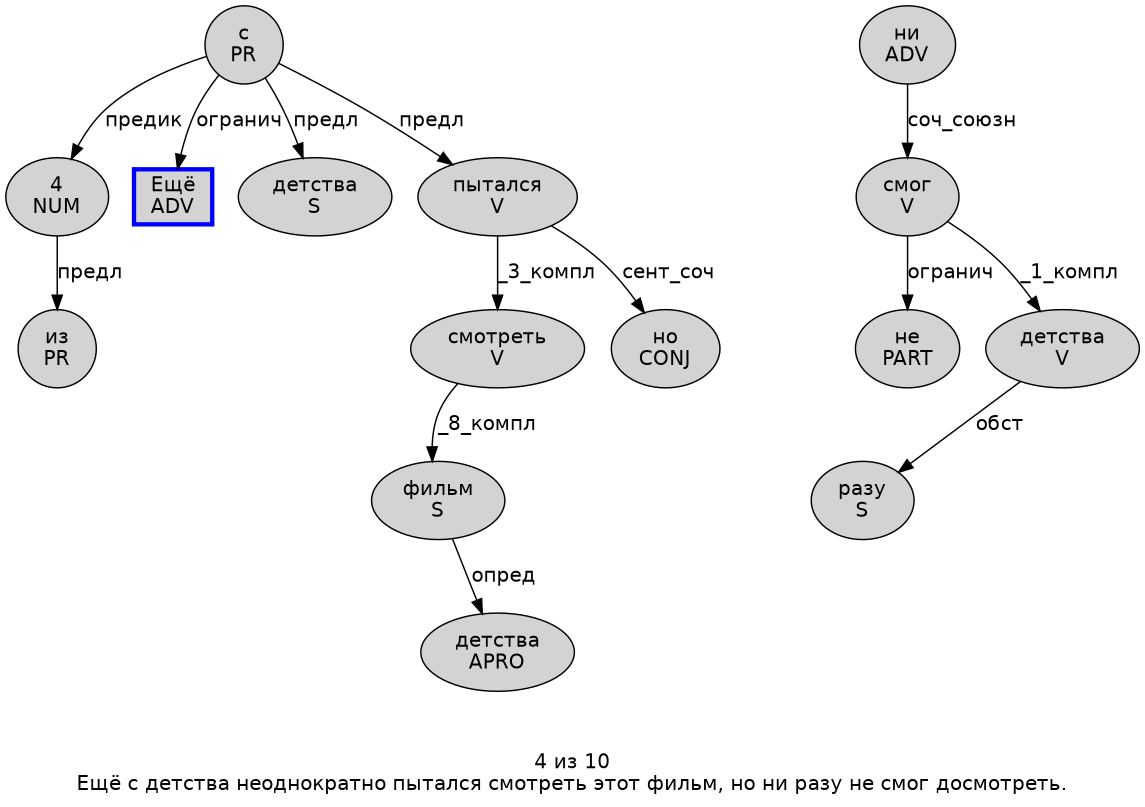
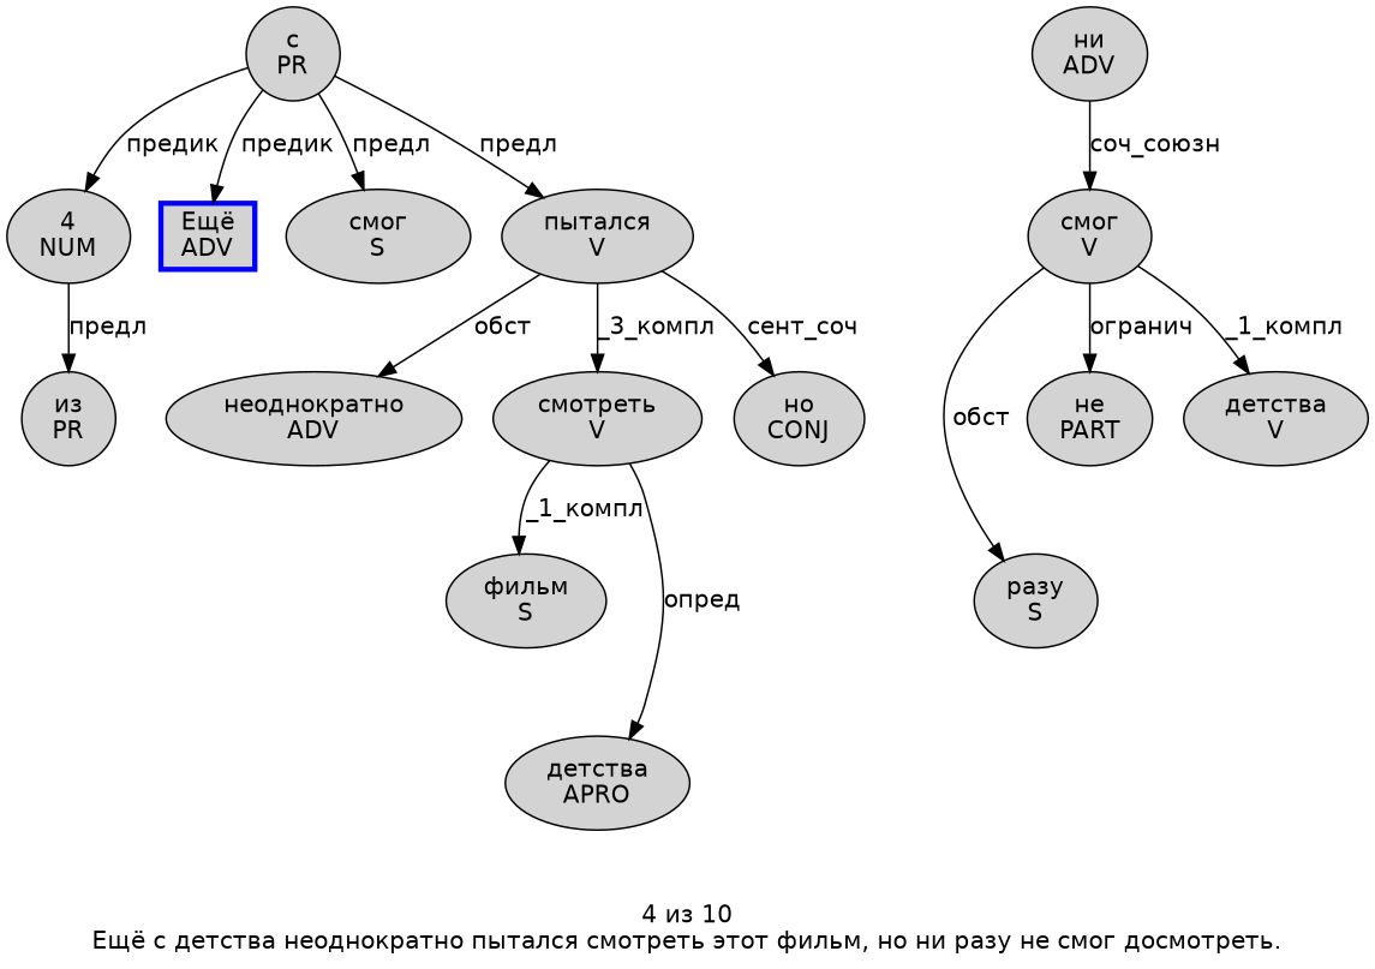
  digraph {
    fontname="DejaVu Sans"
    label="4 из 10\nЕщё с детства неоднократно пытался смотреть этот фильм, но ни разу не смог досмотреть."
    node [fillcolor=lightgray fontname="DejaVu Sans" penwidth=1 shape=ellipse style=filled]
    edge [fontname="DejaVu Sans"]
    n1 [label="4\nNUM"]
    n2 [label="из\nPR"]
    n3 [color=blue label="Ещё\nADV" penwidth=3 shape=box]
    n4 [label="с\nPR"]
-   n5 [label="детства\nS"]
+   n5 [label="смог\nS"]
    n6 [label="пытался\nV"]
+   n7 [label="неоднократно\nADV"]
    n8 [label="смотреть\nV"]
    n9 [label="но\nCONJ"]
    n10 [label="фильм\nS"]
    n11 [label="детства\nAPRO"]
    n12 [label="ни\nADV"]
    n13 [label="смог\nV"]
    n14 [label="разу\nS"]
    n15 [label="не\nPART"]
    n16 [label="детства\nV"]
    n1 -> n2 [label="предл"]
    n4 -> n1 [label="предик"]
-   n4 -> n3 [label="огранич"]
+   n4 -> n3 [label="предик"]
    n4 -> n5 [label="предл"]
    n4 -> n6 [label="предл"]
+   n6 -> n7 [label="обст"]
    n6 -> n8 [label="_3_компл"]
    n6 -> n9 [label="сент_соч"]
-   n8 -> n10 [label="_8_компл"]
-   n10 -> n11 [label="опред"]
+   n8 -> n10 [label="_1_компл"]
+   n8 -> n11 [label="опред"]
    n12 -> n13 [label="соч_союзн"]
-   n16 -> n14 [label="обст"]
+   n13 -> n14 [label="обст"]
    n13 -> n15 [label="огранич"]
    n13 -> n16 [label="_1_компл"]
  }
